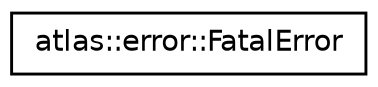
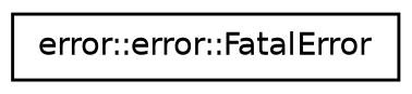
  digraph {
    rankdir=LR
-   n1 [color=black fillcolor=white fontname=Helvetica fontsize=10 height=0.2 label="atlas::error::FatalError" shape=record style=filled width=0.4]
+   n1 [color=black fillcolor=white fontname=Helvetica fontsize=10 height=0.2 label="error::error::FatalError" shape=record style=filled width=0.4]
  }
